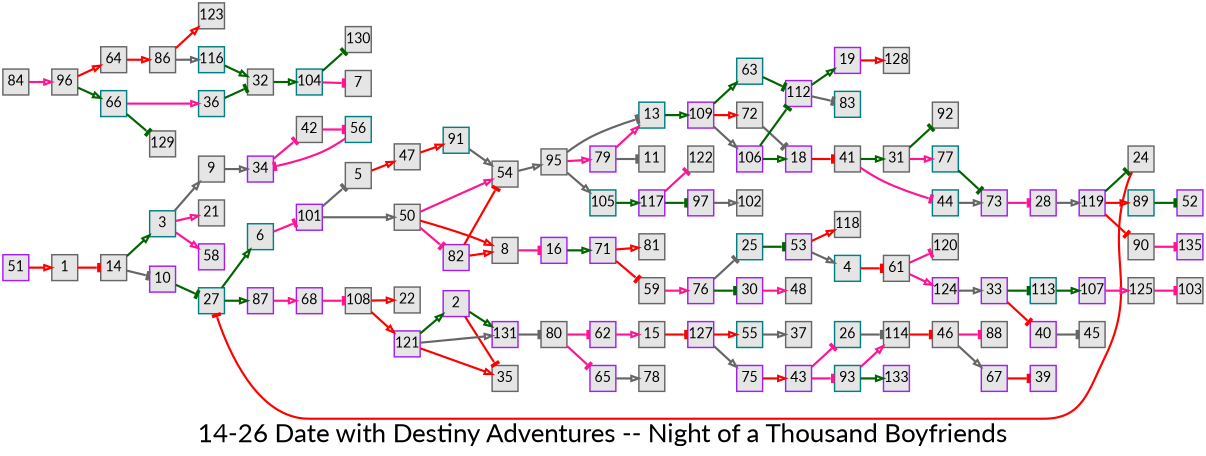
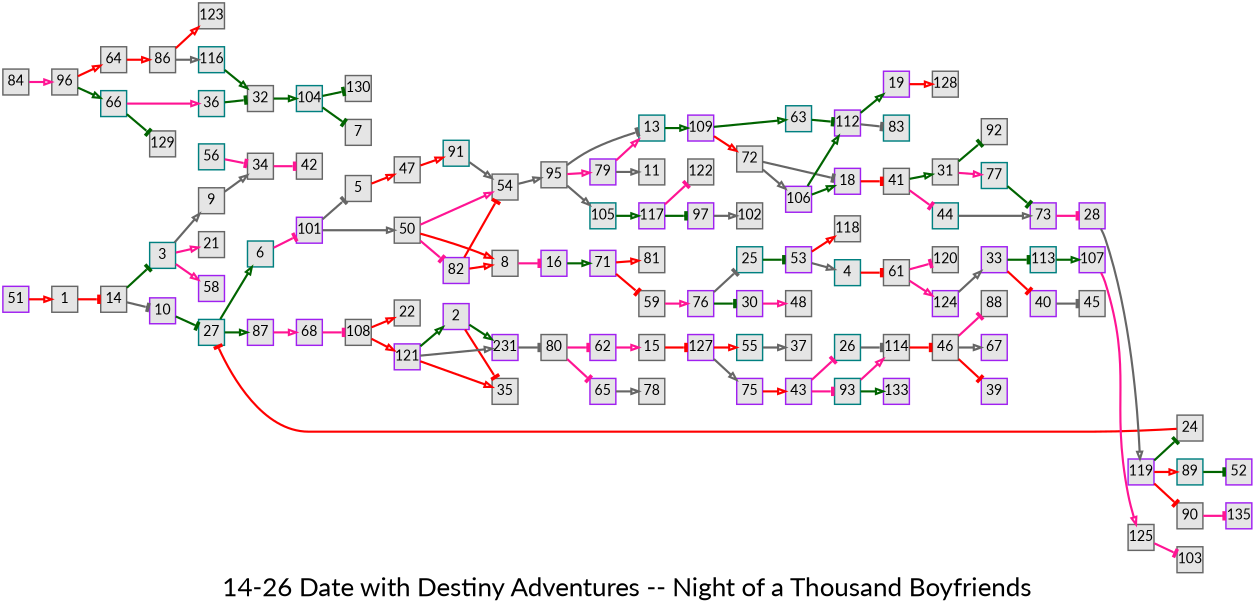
  digraph {
    fontname=Lato
    fontsize=36
    label="14-26 Date with Destiny Adventures -- Night of a Thousand Boyfriends"
    nodesep=0.35
    ordering=out
    rankdir=LR
    ranksep=0.45
    node [color=gray40 fillcolor=grey90 fixedsize=true fontname=Lato fontsize=20 labelfloat=true margin="0,0" penwidth=2 regular=true shape=rect style=filled]
    edge [arrowhead=onormal color=deeppink fontname=Lato fontsize=12 labelfloat=true penwidth=3]
    1
    14
    3 [color=teal]
    10 [color=purple]
    9
    21
    58 [color=purple]
    27 [color=teal]
    2 [color=purple]
-   131 [color=purple]
+   131 [color=purple label=231]
    35
    80
    62 [color=purple]
    65 [color=purple]
-   34 [color=purple]
+   34
    42
    4 [color=teal]
    61
    120
    124 [color=purple]
    33 [color=purple]
    5
    47
    91 [color=teal]
    54
    6 [color=teal]
    101 [color=purple]
    50
    8
    82 [color=purple]
    16 [color=purple]
    71 [color=purple]
    59
    81
    56 [color=teal]
    87 [color=purple]
    68 [color=purple]
    121 [color=purple]
    108
    22
    13 [color=teal]
    109 [color=purple]
    n43 [color=teal label=63]
    72
    112 [color=purple]
    18 [color=purple]
    106 [color=purple]
    127 [color=purple]
    15
    55 [color=teal]
    n51 [color=purple label=75]
    37
    43 [color=purple]
    76 [color=purple]
    41
    31
    44 [color=teal]
    92
    77 [color=teal]
    73 [color=purple]
    19 [color=purple]
    128
    83 [color=teal]
    24
    25 [color=teal]
    53 [color=purple]
    118
    26 [color=teal]
    114
    46
    88
    67 [color=purple]
    39 [color=purple]
    28 [color=purple]
    119 [color=purple]
    89 [color=teal]
    90
    52 [color=purple]
    135 [color=purple]
    30 [color=purple]
    48
    104 [color=teal]
    32
    130
    7
    113 [color=teal]
    40 [color=purple]
    107 [color=purple]
    45
    125
    36 [color=teal]
    93 [color=teal]
    133 [color=purple]
    95
    79 [color=purple]
    105 [color=teal]
    51 [color=purple]
    11
    117 [color=purple]
    64
    86
    123
    116 [color=teal]
    n104 [label=78]
    66 [color=teal]
    129
    84
    96
    97 [color=purple]
    122
    102
    103
    1 -> 14 [arrowhead=tee color=red]
-   14 -> 3 [color=darkgreen]
+   14 -> 3 [arrowhead=tee color=darkgreen]
    14 -> 10 [arrowhead=tee color=gray40]
    3 -> 9 [color=gray40]
    3 -> 21
    3 -> 58
    10 -> 27 [arrowhead=tee color=darkgreen]
    9 -> 34 [color=gray40]
    27 -> 6 [color=darkgreen]
    27 -> 87 [color=darkgreen]
    2 -> 131 [color=darkgreen]
    2 -> 35 [arrowhead=tee color=red]
    131 -> 80 [arrowhead=tee color=gray40]
    80 -> 62 [arrowhead=tee]
    80 -> 65 [arrowhead=tee]
    62 -> 15
    65 -> n104 [color=gray40]
    34 -> 42 [arrowhead=tee]
-   42 -> 56 [arrowhead=tee]
    4 -> 61 [arrowhead=tee color=red]
    61 -> 120 [arrowhead=tee]
    61 -> 124
    124 -> 33 [color=gray40]
    33 -> 113 [arrowhead=tee color=darkgreen]
    33 -> 40 [arrowhead=tee color=red]
    5 -> 47 [color=red]
    47 -> 91 [color=red]
    91 -> 54 [color=gray40]
    54 -> 95 [color=gray40]
    6 -> 101 [arrowhead=tee]
    101 -> 5 [arrowhead=tee color=gray40]
    101 -> 50 [color=gray40]
    50 -> 54
    50 -> 8 [color=red]
    50 -> 82 [arrowhead=tee]
    8 -> 16 [arrowhead=tee]
    82 -> 54 [arrowhead=tee color=red]
    82 -> 8 [color=red]
    16 -> 71 [color=darkgreen]
    71 -> 59 [arrowhead=tee color=red]
    71 -> 81 [color=red]
    59 -> 76
    56 -> 34 [arrowhead=tee]
    87 -> 68
    68 -> 108 [arrowhead=tee]
    121 -> 2 [color=darkgreen]
    121 -> 131 [color=gray40]
    121 -> 35 [color=red]
    108 -> 121 [color=red]
    108 -> 22 [color=red]
    13 -> 109 [color=darkgreen]
    109 -> n43 [color=darkgreen]
    109 -> 72 [color=red]
    n43 -> 112 [arrowhead=tee color=darkgreen]
    72 -> 18 [arrowhead=tee color=gray40]
-   109 -> 106 [color=gray40]
+   72 -> 106 [color=gray40]
    112 -> 19 [color=darkgreen]
    112 -> 83 [arrowhead=tee color=gray40]
    18 -> 41 [arrowhead=tee color=red]
-   106 -> 112 [arrowhead=tee color=darkgreen]
+   106 -> 112 [color=darkgreen]
    106 -> 18 [color=darkgreen]
    127 -> 55 [color=red]
    127 -> n51 [color=gray40]
    15 -> 127 [arrowhead=tee color=red]
    55 -> 37 [color=gray40]
    n51 -> 43 [color=red]
    43 -> 26 [arrowhead=tee]
    43 -> 93 [arrowhead=tee]
    76 -> 25 [arrowhead=tee color=gray40]
    76 -> 30 [arrowhead=tee color=darkgreen]
    41 -> 31 [color=darkgreen]
    41 -> 44 [arrowhead=tee]
    31 -> 92 [arrowhead=tee color=darkgreen]
    31 -> 77
    44 -> 73 [color=gray40]
    77 -> 73 [arrowhead=tee color=darkgreen]
    73 -> 28 [arrowhead=tee]
    19 -> 128 [color=red]
    24 -> 27 [arrowhead=tee color=red]
    25 -> 53 [arrowhead=tee color=darkgreen]
    53 -> 4 [color=gray40]
    53 -> 118 [color=red]
    26 -> 114 [arrowhead=tee color=gray40]
    114 -> 46 [arrowhead=tee color=red]
    46 -> 88 [arrowhead=tee]
    46 -> 67 [color=gray40]
-   67 -> 39 [arrowhead=tee color=red]
+   46 -> 39 [arrowhead=tee color=red]
    28 -> 119 [color=gray40]
    119 -> 24 [arrowhead=tee color=darkgreen]
    119 -> 89 [color=red]
    119 -> 90 [arrowhead=tee color=red]
    89 -> 52 [arrowhead=tee color=darkgreen]
    90 -> 135 [arrowhead=tee]
    30 -> 48
    104 -> 130 [arrowhead=tee color=darkgreen]
-   104 -> 7 [arrowhead=tee]
+   104 -> 7 [arrowhead=tee color=darkgreen]
    32 -> 104 [color=darkgreen]
    113 -> 107 [color=darkgreen]
    40 -> 45 [arrowhead=tee color=gray40]
    107 -> 125
    125 -> 103 [arrowhead=tee]
    36 -> 32 [arrowhead=tee color=darkgreen]
    93 -> 114
    93 -> 133 [color=darkgreen]
    95 -> 13 [arrowhead=tee color=gray40]
    95 -> 79
    95 -> 105 [color=gray40]
    79 -> 13
-   79 -> 11 [arrowhead=tee color=gray40]
+   79 -> 11 [color=gray40]
    105 -> 117 [color=darkgreen]
    51 -> 1 [color=red]
    117 -> 97 [arrowhead=tee color=darkgreen]
    117 -> 122 [arrowhead=tee]
    64 -> 86 [color=red]
    86 -> 123 [color=red]
    86 -> 116 [color=gray40]
    116 -> 32 [color=darkgreen]
    66 -> 36
    66 -> 129 [arrowhead=tee color=darkgreen]
    84 -> 96
    96 -> 64 [color=red]
    96 -> 66 [color=darkgreen]
    97 -> 102 [color=gray40]
  }
